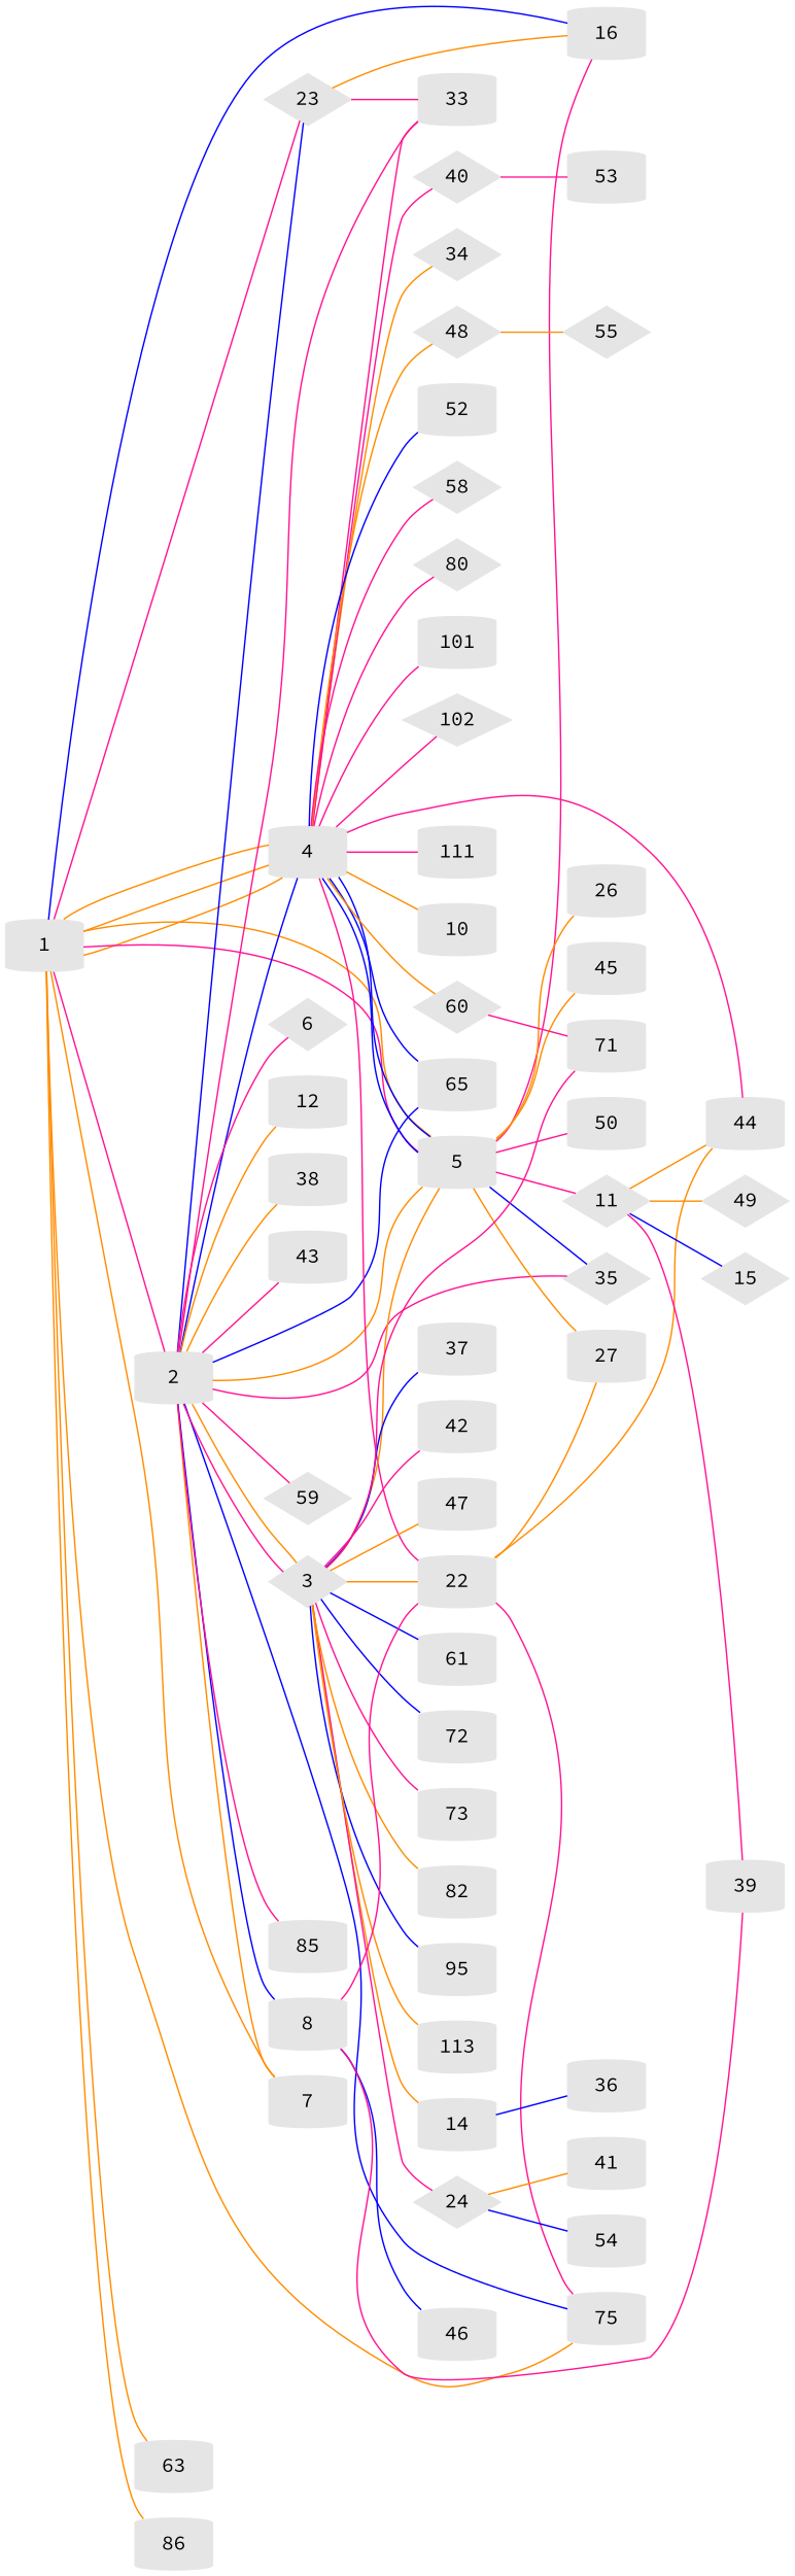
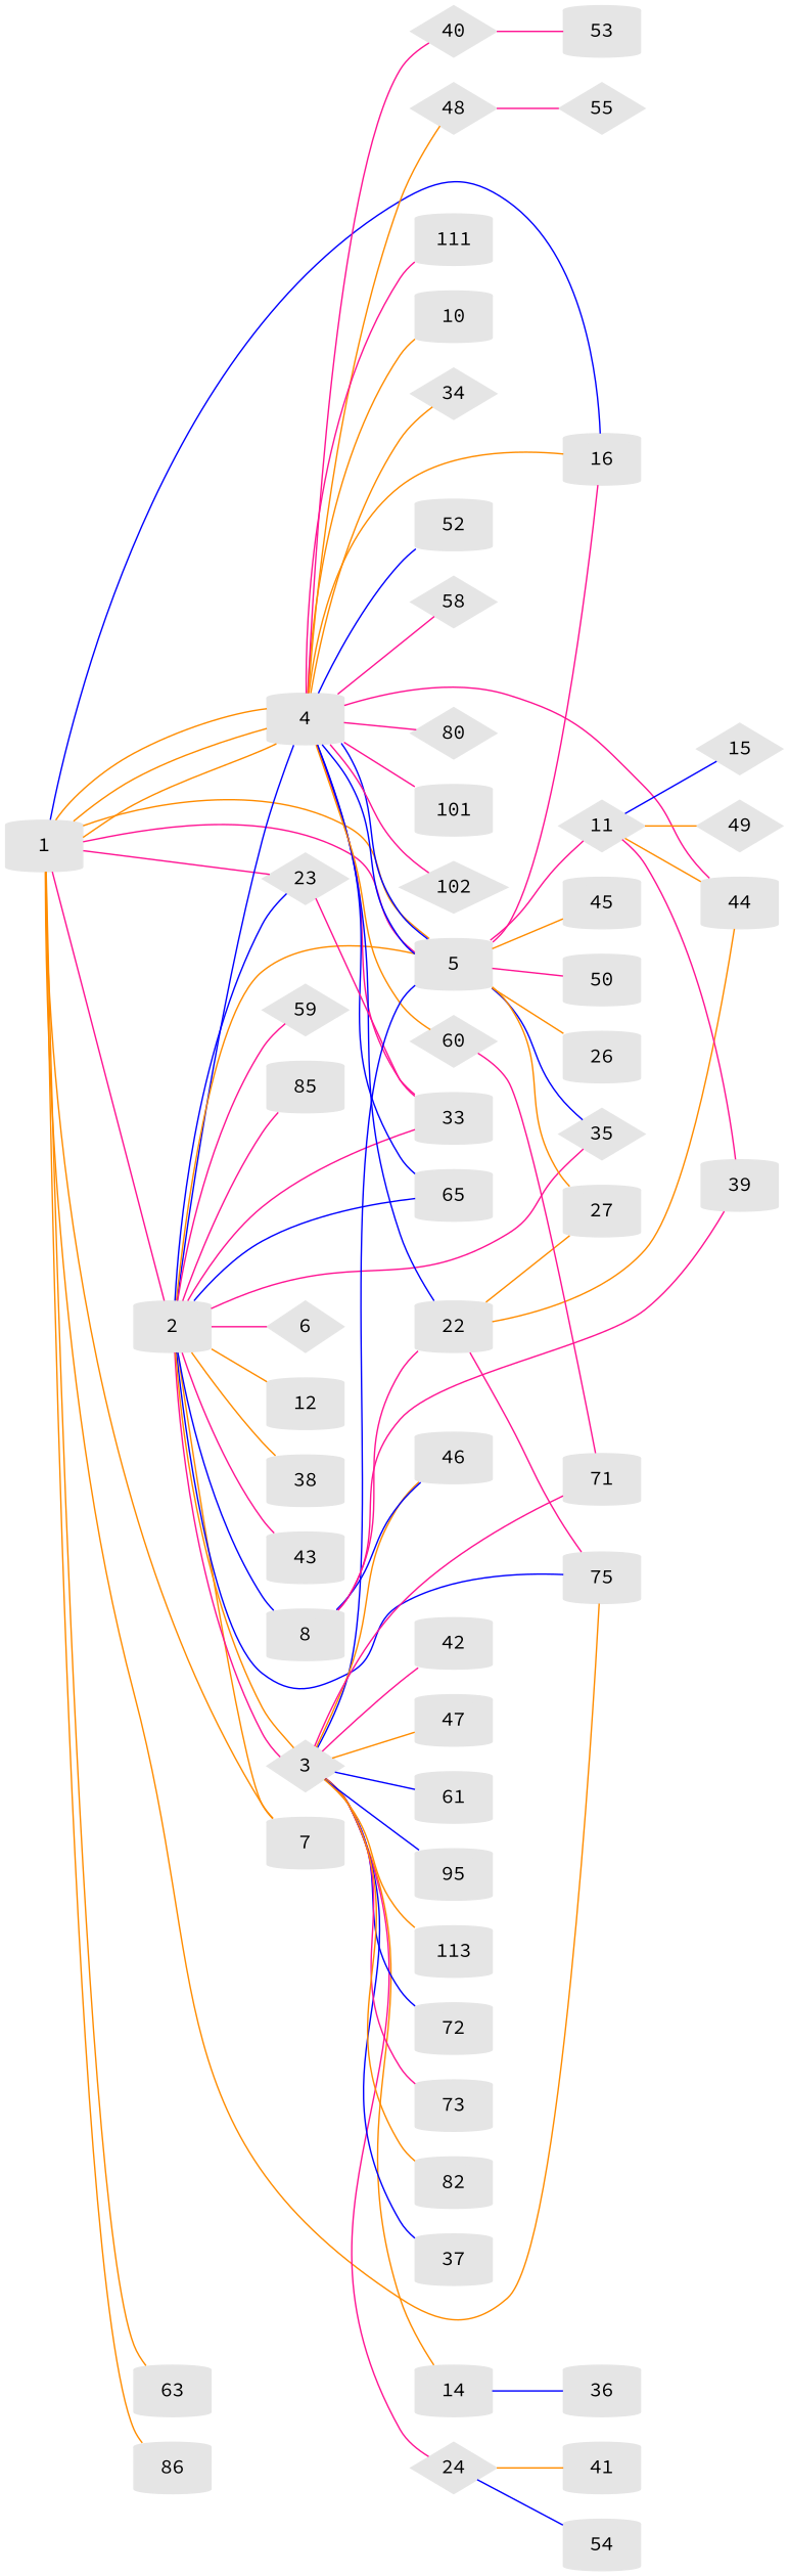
  graph {
    fontname="Source Code Pro"
    rankdir=LR
    node [color=gray90 fontname="Source Code Pro" shape=cylinder style=filled]
    edge [color=deeppink fontname="Source Code Pro"]
    1
    2
    4 [super="+9"]
    5 [super="+13+20+112+84+99"]
    7 [super="+67+108+76+21"]
    16 [super="+19+97+104"]
    23 [shape=diamond super="+32+70+110+81+66+30"]
    63
    75 [super="+105"]
    86
    3 [shape=diamond super="+17+18"]
    6 [shape=diamond]
    8 [super="+116+118+120+29"]
    12
    33 [super="+77"]
    35 [shape=diamond]
    38
    43
    59 [shape=diamond]
    65 [super="+88+106+92"]
    85
    10
    22 [super="+109+78+107+93"]
    34 [shape=diamond super="+103"]
    40 [shape=diamond super="+89"]
    44 [super="+79"]
    48 [shape=diamond]
    52
    58 [shape=diamond super="+96"]
    60 [shape=diamond super="+94"]
    80 [shape=diamond]
    101
    102 [shape=diamond]
    111
    11 [shape=diamond super="+68+51+62"]
    26 [super="+64"]
    27
    45
    50
    14
    24 [shape=diamond super="+25+115+31"]
    37
    42
    46
    47
    61
    71 [super="+91+83+90"]
    72
    73
    82
    95
    113
    39
    36
    41
    54
    53
    55 [shape=diamond]
    15 [shape=diamond]
    49 [shape=diamond]
    1 -- 2
    1 -- 4 [color=darkorange]
    1 -- 4 [color=darkorange]
    1 -- 4 [color=darkorange]
    1 -- 5
    1 -- 5 [color=darkorange]
    1 -- 7 [color=darkorange]
    1 -- 16 [color=blue]
    1 -- 23
    1 -- 63 [color=darkorange]
    1 -- 75 [color=darkorange]
    1 -- 86 [color=darkorange]
    2 -- 4 [color=blue]
    2 -- 5 [color=darkorange]
    2 -- 7 [color=darkorange]
    2 -- 23 [color=blue]
    2 -- 75 [color=blue]
    2 -- 3 [weight=2]
    2 -- 3 [color=darkorange]
    2 -- 6
    2 -- 8 [color=blue]
    2 -- 12 [color=darkorange]
    2 -- 33
    2 -- 35
    2 -- 38 [color=darkorange]
    2 -- 43
    2 -- 59
    2 -- 65 [color=blue]
    2 -- 85
    4 -- 5 [color=blue weight=2]
    4 -- 5 [color=blue]
-   23 -- 16 [color=darkorange weight=2]
+   4 -- 16 [color=darkorange weight=2]
    4 -- 33
    4 -- 65 [color=blue]
    4 -- 10 [color=darkorange]
-   4 -- 22
+   4 -- 22 [color=blue]
    4 -- 34 [color=darkorange]
    4 -- 40
    4 -- 44
    4 -- 48 [color=darkorange]
    4 -- 52 [color=blue]
    4 -- 58
    4 -- 60 [color=darkorange]
    4 -- 80
    4 -- 101
    4 -- 102
    4 -- 111
    5 -- 16
    5 -- 35 [color=blue]
    5 -- 11
    5 -- 26 [color=darkorange]
    5 -- 27 [color=darkorange weight=2]
    5 -- 45 [color=darkorange]
    5 -- 50
    23 -- 33
-   3 -- 5 [color=darkorange]
+   3 -- 5 [color=blue]
    3 -- 14 [color=darkorange]
    3 -- 24
    3 -- 37 [color=blue]
    3 -- 42
-   3 -- 22 [color=darkorange]
+   3 -- 46 [color=darkorange]
    3 -- 47 [color=darkorange]
    3 -- 61 [color=blue]
    3 -- 71
    3 -- 72 [color=blue]
    3 -- 73
    3 -- 82 [color=darkorange]
    3 -- 95 [color=blue]
    3 -- 113 [color=darkorange]
    8 -- 22
    8 -- 46 [color=blue]
    8 -- 39
    22 -- 75
    22 -- 44 [color=darkorange]
    22 -- 27 [color=darkorange]
    40 -- 53
-   48 -- 55 [color=darkorange]
+   48 -- 55
    60 -- 71
    11 -- 44 [color=darkorange]
    11 -- 39
    11 -- 15 [color=blue]
    11 -- 49 [color=darkorange]
    14 -- 36 [color=blue]
    24 -- 41 [color=darkorange]
    24 -- 54 [color=blue]
  }
